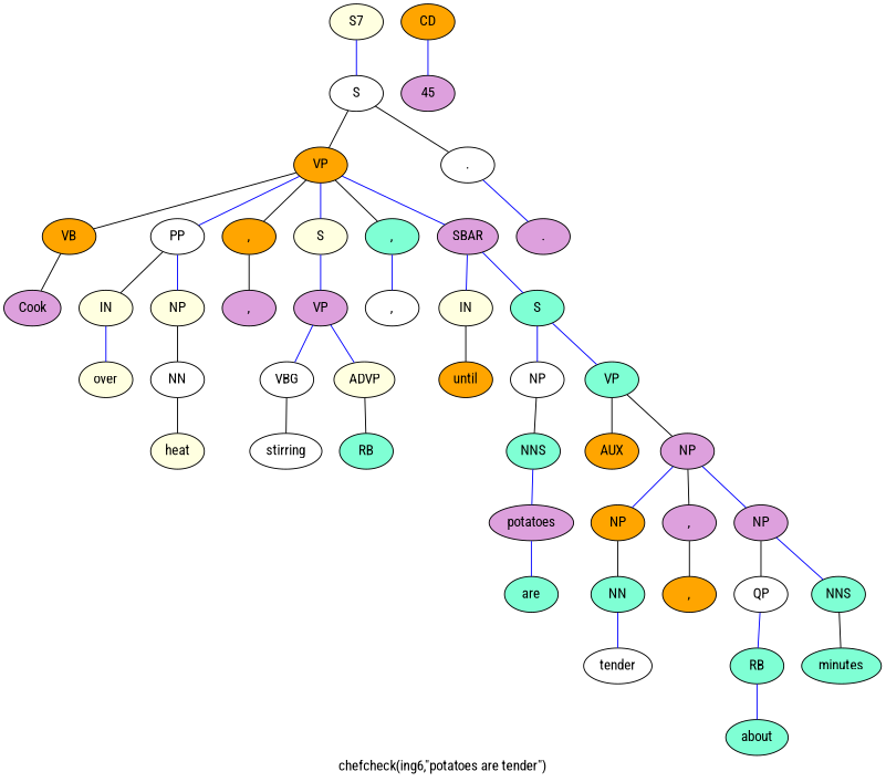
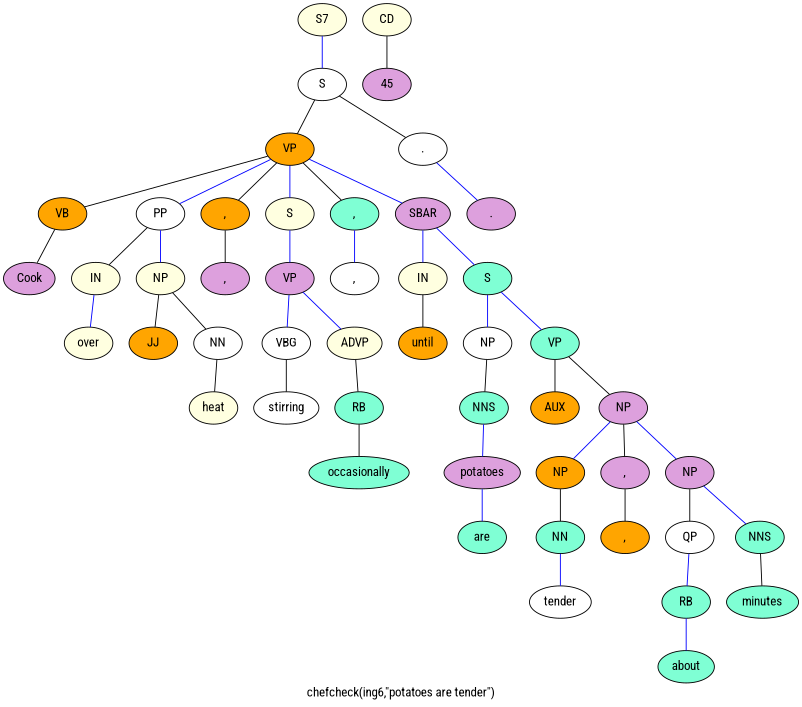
  graph {
    fontname="Roboto Condensed"
    label="chefcheck(ing6,\"potatoes are tender\")"
    node [fillcolor=aquamarine fontname="Roboto Condensed" style=filled]
    edge [color=black fontname="Roboto Condensed"]
    n1 [fillcolor=lightyellow label=S7]
    n2 [fillcolor=white label=S]
    n3 [fillcolor=orange label=VP]
    n4 [fillcolor=white label="."]
    n5 [fillcolor=orange label=VB]
    n6 [fillcolor=white label=PP]
    n7 [fillcolor=orange label=","]
    n8 [fillcolor=lightyellow label=S]
    n9 [label=","]
    n10 [fillcolor=plum label=SBAR]
    n11 [fillcolor=plum label="."]
    n12 [fillcolor=plum label=Cook]
    n13 [fillcolor=lightyellow label=IN]
    n14 [fillcolor=lightyellow label=NP]
    n15 [fillcolor=plum label=","]
    n16 [fillcolor=plum label=VP]
    n17 [fillcolor=white label=","]
    n18 [fillcolor=lightyellow label=IN]
    n19 [label=S]
    n20 [fillcolor=lightyellow label=over]
+   n21 [fillcolor=orange label=JJ]
    n22 [fillcolor=white label=NN]
    n23 [fillcolor=lightyellow label=heat]
    n24 [fillcolor=white label=VBG]
    n25 [fillcolor=lightyellow label=ADVP]
    n26 [fillcolor=white label=stirring]
    n27 [label=RB]
+   n28 [label=occasionally]
    n29 [fillcolor=orange label=until]
    n30 [fillcolor=white label=NP]
    n31 [label=VP]
    n32 [label=NNS]
    n33 [fillcolor=orange label=AUX]
    n34 [fillcolor=plum label=NP]
    n35 [fillcolor=plum label=potatoes]
    n36 [label=are]
    n37 [fillcolor=orange label=NP]
    n38 [fillcolor=plum label=","]
    n39 [fillcolor=plum label=NP]
    n40 [label=NN]
    n41 [fillcolor=orange label=","]
    n42 [fillcolor=white label=QP]
    n43 [label=NNS]
    n44 [fillcolor=white label=tender]
    n45 [label=RB]
    n46 [label=minutes]
    n47 [label=about]
-   n48 [fillcolor=orange label=CD]
+   n48 [fillcolor=lightyellow label=CD]
    n49 [fillcolor=plum label=45]
    n1 -- n2 [color=blue]
    n2 -- n3
    n2 -- n4
    n3 -- n5
    n3 -- n6 [color=blue]
    n3 -- n7
    n3 -- n8 [color=blue]
    n3 -- n9
    n3 -- n10 [color=blue]
    n4 -- n11 [color=blue]
    n5 -- n12
    n6 -- n13
    n6 -- n14 [color=blue]
    n7 -- n15
    n8 -- n16 [color=blue]
    n9 -- n17 [color=blue]
    n10 -- n18 [color=blue]
    n10 -- n19 [color=blue]
    n13 -- n20 [color=blue]
+   n14 -- n21
    n14 -- n22
    n16 -- n24 [color=blue]
    n16 -- n25 [color=blue]
    n18 -- n29
    n19 -- n30 [color=blue]
    n19 -- n31 [color=blue]
    n22 -- n23
    n24 -- n26
    n25 -- n27
+   n27 -- n28
    n30 -- n32
    n31 -- n33
    n31 -- n34
    n32 -- n35 [color=blue]
    n34 -- n37 [color=blue]
    n34 -- n38
    n34 -- n39 [color=blue]
    n35 -- n36 [color=blue]
    n37 -- n40
    n38 -- n41
    n39 -- n42
    n39 -- n43 [color=blue]
    n40 -- n44 [color=blue]
    n42 -- n45 [color=blue]
    n43 -- n46
    n45 -- n47 [color=blue]
-   n48 -- n49 [color=blue]
+   n48 -- n49
  }
